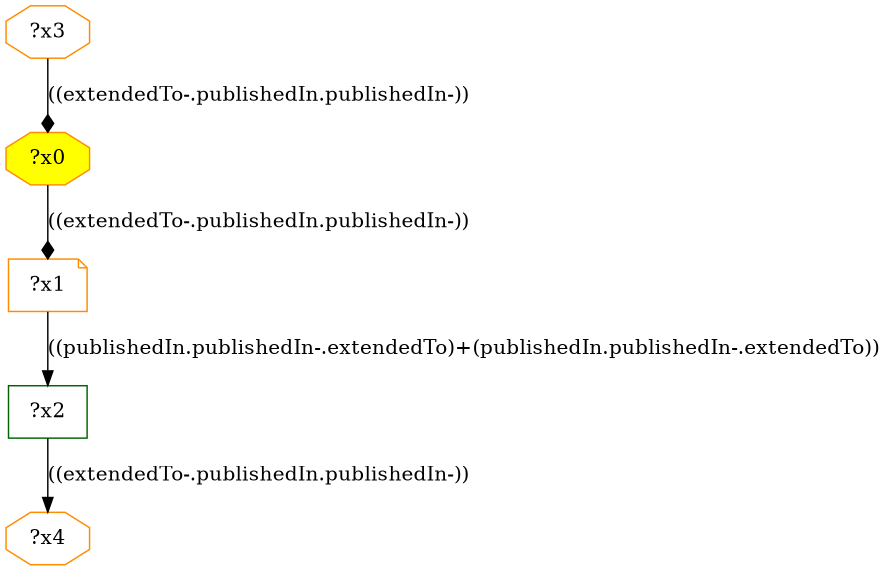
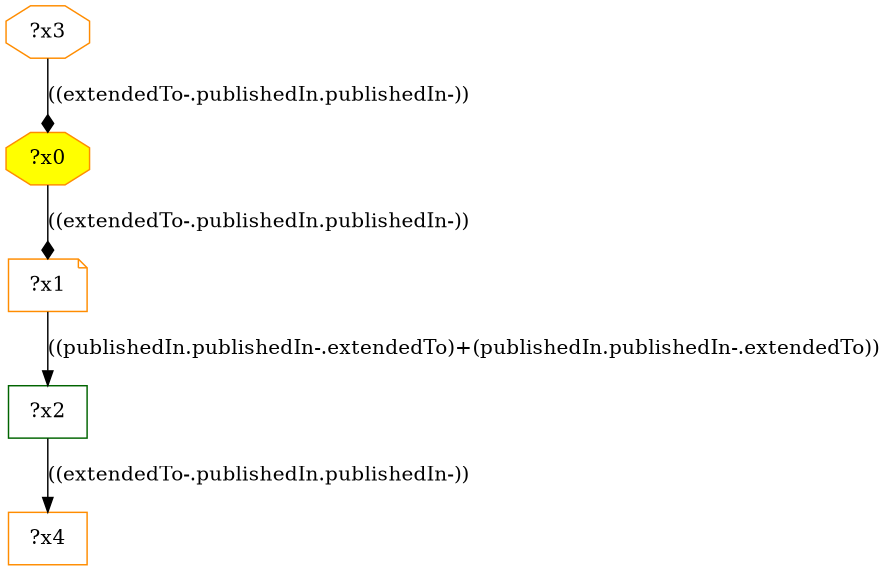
  digraph {
    node [color=darkorange shape=octagon]
    edge [arrowhead=diamond]
    n1 [fillcolor=yellow label="?x0" style="filled,"]
    n2 [label="?x1" shape=note]
    n3 [color=darkgreen label="?x2" shape=box]
    n4 [label="?x3"]
-   n5 [label="?x4"]
+   n5 [label="?x4" shape=box]
    n1 -> n2 [label="((extendedTo-.publishedIn.publishedIn-))"]
    n2 -> n3 [arrowhead=normal label="((publishedIn.publishedIn-.extendedTo)+(publishedIn.publishedIn-.extendedTo))"]
    n3 -> n5 [arrowhead=normal label="((extendedTo-.publishedIn.publishedIn-))"]
    n4 -> n1 [label="((extendedTo-.publishedIn.publishedIn-))"]
  }
